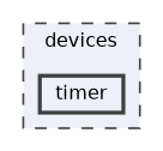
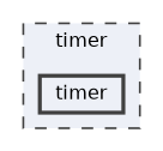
  digraph {
    compound=true
    n1 [color=grey25 fillcolor="#edf0f7" fontname=Helvetica fontsize=10 height=0.2 label=timer shape=box style="filled,bold" width=0.4]
    subgraph cluster_1 {
      bgcolor="#edf0f7"
      fontname=Helvetica
      fontsize=10
-     label=devices
+     label=timer
      pencolor=grey25
      style="filled,dashed"
      n1
    }
  }
